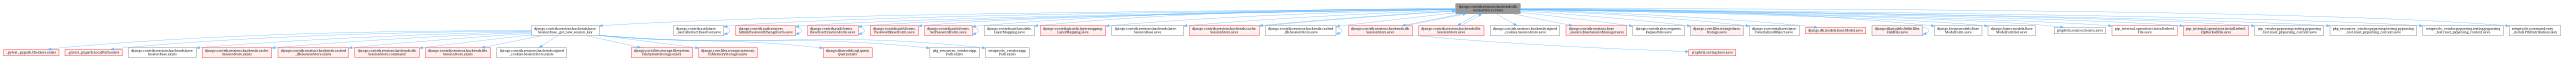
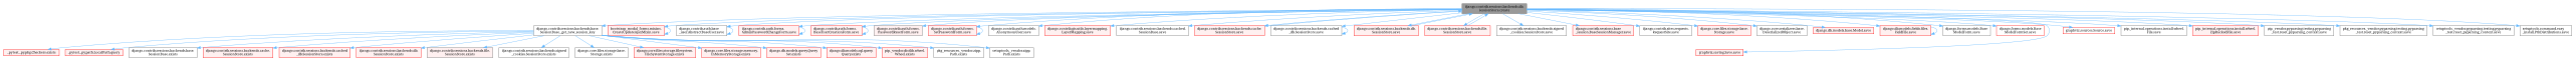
  digraph {
    fontname="Noto Serif"
    rankdir=TB
    node [color=red fillcolor="#FFF0F0" fontname="Noto Serif" fontsize=10 shape=box style=filled]
    edge [color=steelblue1 fontname="Noto Serif" fontsize=10 labelfontname=Helvetica labelfontsize=10 style=solid]
    n1 [color=gray40 fillcolor=grey60 fontcolor=black height=0.2 label="django.contrib.sessions.backends.db.\lSessionStore.create" width=0.4]
    n2 [color=grey40 fillcolor=white height=0.2 label="django.contrib.sessions.backends.base.\lSessionBase._get_new_session_key" width=0.4]
+   n3 [height=0.2 label="bootstrap_modal_forms.mixins.\lCreateUpdateAjaxMixin.save" width=0.4]
    n4 [color=grey40 fillcolor=white height=0.2 label="django.contrib.auth.base\l_user.AbstractBaseUser.save" width=0.4]
-   n5 [height=0.2 label="django.contrib.auth.sources.\lAdminPasswordChangeForm.save" width=0.4]
+   n5 [height=0.2 label="django.contrib.auth.forms.\lAdminPasswordChangeForm.save" width=0.4]
    n6 [height=0.2 label="django.contrib.auth.forms.\lBaseUserCreationForm.save" width=0.4]
-   n7 [height=0.2 label="django.contrib.auth.forms.\lPasswordResetForm.save" width=0.4]
+   n7 [color=grey40 height=0.2 label="django.contrib.auth.forms.\lPasswordResetForm.save" width=0.4]
    n8 [height=0.2 label="django.contrib.auth.forms.\lSetPasswordForm.save" width=0.4]
-   n9 [color=grey40 fillcolor=white height=0.2 label="django.contrib.auth.models.\lLayerMapping.save" width=0.4]
+   n9 [color=grey40 fillcolor=white height=0.2 label="django.contrib.auth.models.\lAnonymousUser.save" width=0.4]
    n10 [height=0.2 label="django.contrib.gis.utils.layermapping.\lLayerMapping.save" width=0.4]
-   n11 [color=grey40 fillcolor=white height=0.2 label="django.contrib.sessions.backends.base.\lSessionBase.save" width=0.4]
+   n11 [color=grey40 fillcolor=white height=0.2 label="django.contrib.sessions.backends.cached.\lSessionBase.save" width=0.4]
    n12 [height=0.2 label="django.contrib.sessions.backends.cache.\lSessionStore.save" width=0.4]
    n13 [color=grey40 fillcolor=white height=0.2 label="django.contrib.sessions.backends.cached\l_db.SessionStore.save" width=0.4]
    n14 [height=0.2 label="django.contrib.sessions.backends.db.\lSessionStore.save" width=0.4]
    n15 [height=0.2 label="django.contrib.sessions.backends.file.\lSessionStore.save" width=0.4]
    n16 [color=grey40 fillcolor=white height=0.2 label="django.contrib.sessions.backends.signed\l_cookies.SessionStore.save" width=0.4]
    n17 [height=0.2 label="django.contrib.sessions.base\l_session.BaseSessionManager.save" width=0.4]
    n18 [color=grey40 fillcolor=white height=0.2 label="django.contrib.sites.requests.\lRequestSite.save" width=0.4]
-   n19 [color=grey40 height=0.2 label="django.core.files.storage.base.\lStorage.save" width=0.4]
+   n19 [height=0.2 label="django.core.files.storage.base.\lStorage.save" width=0.4]
    n20 [color=grey40 fillcolor=white height=0.2 label="django.core.serializers.base.\lDeserializedObject.save" width=0.4]
    n21 [height=0.2 label="django.db.models.base.Model.save" width=0.4]
-   n22 [color=grey40 height=0.2 label="django.db.models.fields.files.\lFieldFile.save" width=0.4]
+   n22 [height=0.2 label="django.db.models.fields.files.\lFieldFile.save" width=0.4]
    n23 [color=grey40 fillcolor=white height=0.2 label="django.forms.models.Base\lModelForm.save" width=0.4]
-   n24 [color=grey40 fillcolor=white height=0.2 label="django.forms.models.Base\lModelFormSet.save" width=0.4]
+   n24 [fillcolor=white height=0.2 label="django.forms.models.Base\lModelFormSet.save" width=0.4]
    n25 [height=0.2 label="graphviz.saving.Save.save" width=0.4]
-   n26 [color=grey40 fillcolor=white height=0.2 label="graphviz.sources.Source.save" width=0.4]
-   n27 [fillcolor=white height=0.2 label="pip._internal.operations.install.wheel.\lFile.save" width=0.4]
+   n26 [fillcolor=white height=0.2 label="graphviz.sources.Source.save" width=0.4]
+   n27 [color=grey40 fillcolor=white height=0.2 label="pip._internal.operations.install.wheel.\lFile.save" width=0.4]
    n28 [height=0.2 label="pip._internal.operations.install.wheel.\lZipBackedFile.save" width=0.4]
    n29 [color=grey40 fillcolor=white height=0.2 label="pip._vendor.pyparsing.testing.pyparsing\l_test.reset_pyparsing_context.save" width=0.4]
    n30 [color=grey40 fillcolor=white height=0.2 label="pkg_resources._vendor.pyparsing.testing.pyparsing\l_test.reset_pyparsing_context.save" width=0.4]
    n31 [color=grey40 fillcolor=white height=0.2 label="setuptools._vendor.pyparsing.testing.pyparsing\l_test.reset_pyparsing_context.save" width=0.4]
-   n32 [color=grey40 fillcolor=white height=0.2 label="setuptools.command.easy\l_install.PthDistributions.key" width=0.4]
-   n33 [height=0.2 label="_pytest._py.path.Checkers.exists" width=0.4]
-   n34 [height=0.2 label="_pytest._py.path.LocalPath.exists" width=0.4]
+   n32 [color=grey40 fillcolor=white height=0.2 label="setuptools.command.easy\l_install.PthDistributions.save" width=0.4]
+   n33 [height=0.2 label="_pytest._py.pkg.Checkers.exists" width=0.4]
+   n34 [height=0.2 label="_pytest._py.path.LocalPath.query" width=0.4]
    n35 [color=grey40 fillcolor=white height=0.2 label="django.contrib.sessions.backends.base.\lSessionBase.exists" width=0.4]
    n36 [height=0.2 label="django.contrib.sessions.backends.cache.\lSessionStore.exists" width=0.4]
    n37 [height=0.2 label="django.contrib.sessions.backends.cached\l_db.SessionStore.exists" width=0.4]
-   n38 [height=0.2 label="django.contrib.sessions.backends.db.\lSessionStore.command" width=0.4]
-   n39 [height=0.2 label="django.contrib.sessions.backends.file.\lSessionStore.exists" width=0.4]
+   n38 [height=0.2 label="django.contrib.sessions.backends.db.\lSessionStore.exists" width=0.4]
+   n39 [color=grey40 height=0.2 label="django.contrib.sessions.backends.file.\lSessionStore.exists" width=0.4]
    n40 [color=grey40 fillcolor=white height=0.2 label="django.contrib.sessions.backends.signed\l_cookies.SessionStore.exists" width=0.4]
+   n41 [color=grey40 fillcolor=white height=0.2 label="django.core.files.storage.base.\lStorage.exists" width=0.4]
    n42 [height=0.2 label="django.core.files.storage.filesystem.\lFileSystemStorage.exists" width=0.4]
    n43 [height=0.2 label="django.core.files.storage.memory.\lInMemoryStorage.exists" width=0.4]
+   n44 [height=0.2 label="django.db.models.query.Query\lSet.exists" width=0.4]
    n45 [height=0.2 label="django.db.models.sql.query.\lQuery.exists" width=0.4]
+   n46 [height=0.2 label="pip._vendor.distlib.wheel.\lWheel.exists" width=0.4]
    n47 [color=grey40 fillcolor=white height=0.2 label="pkg_resources._vendor.zipp.\lPath.exists" width=0.4]
    n48 [color=grey40 fillcolor=white height=0.2 label="setuptools._vendor.zipp.\lPath.exists" width=0.4]
    n1 -> n2
+   n1 -> n3
    n1 -> n4
    n1 -> n5
    n1 -> n6
    n1 -> n7
    n1 -> n8
    n1 -> n9
    n1 -> n10
    n1 -> n11
    n1 -> n12
    n1 -> n13
    n1 -> n14
    n1 -> n15
    n1 -> n16
    n1 -> n17
    n1 -> n18
    n1 -> n19
    n1 -> n20
    n1 -> n21
+   n1 -> n22
    n1 -> n23
    n1 -> n24
-   n14 -> n25
+   n1 -> n25
    n1 -> n26
    n1 -> n27
    n1 -> n28
    n1 -> n29
    n1 -> n30
    n1 -> n31
    n1 -> n32
    n2 -> n33
    n2 -> n34
    n2 -> n35
    n2 -> n36
    n2 -> n37
    n2 -> n38
    n2 -> n39
    n2 -> n40
+   n2 -> n41
    n2 -> n42
    n2 -> n43
+   n2 -> n44
    n2 -> n45
+   n2 -> n46
    n2 -> n47
    n2 -> n48
+   n3 -> n3
    n4 -> n4
    n5 -> n5
    n6 -> n6
    n8 -> n8
    n12 -> n1
    n13 -> n13
    n14 -> n1
    n15 -> n1
    n22 -> n22
  }
